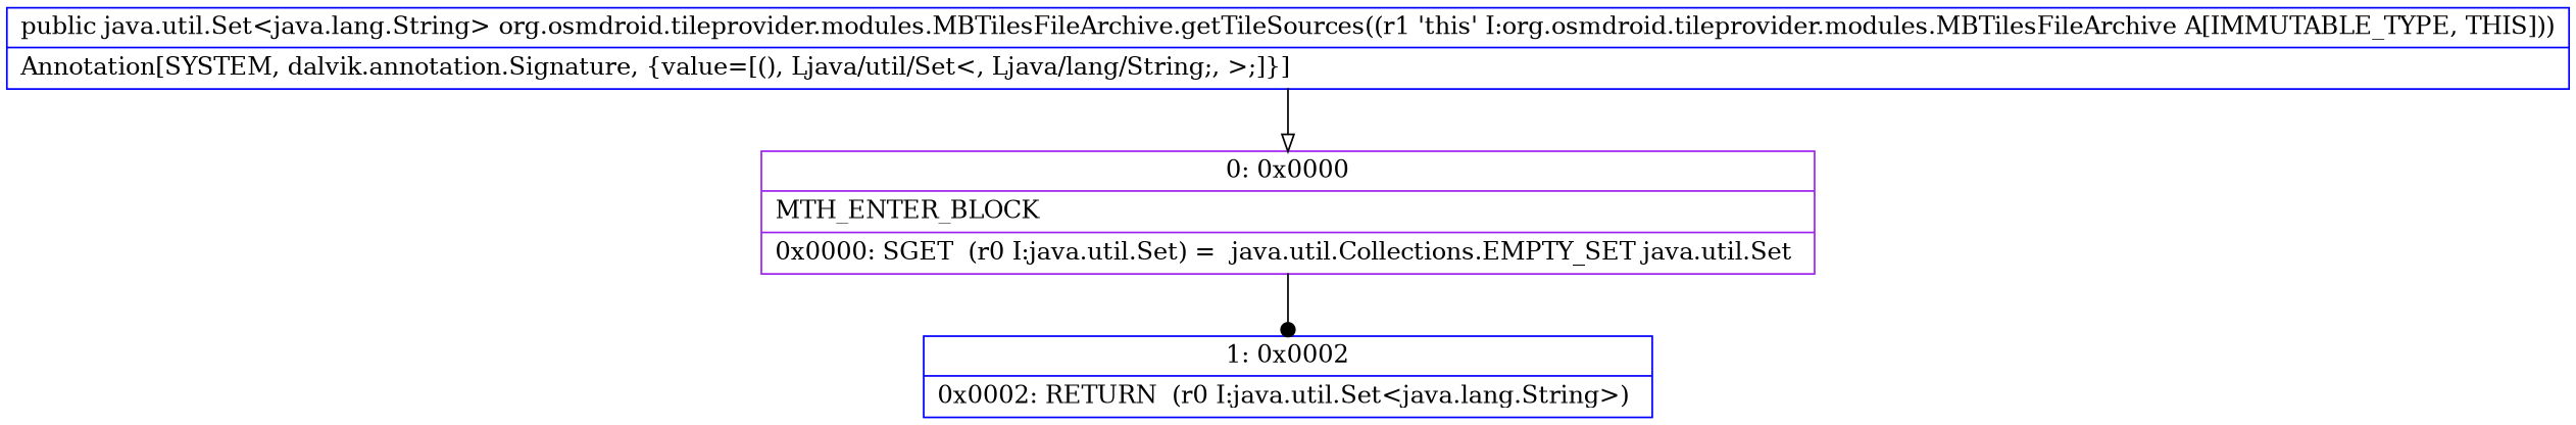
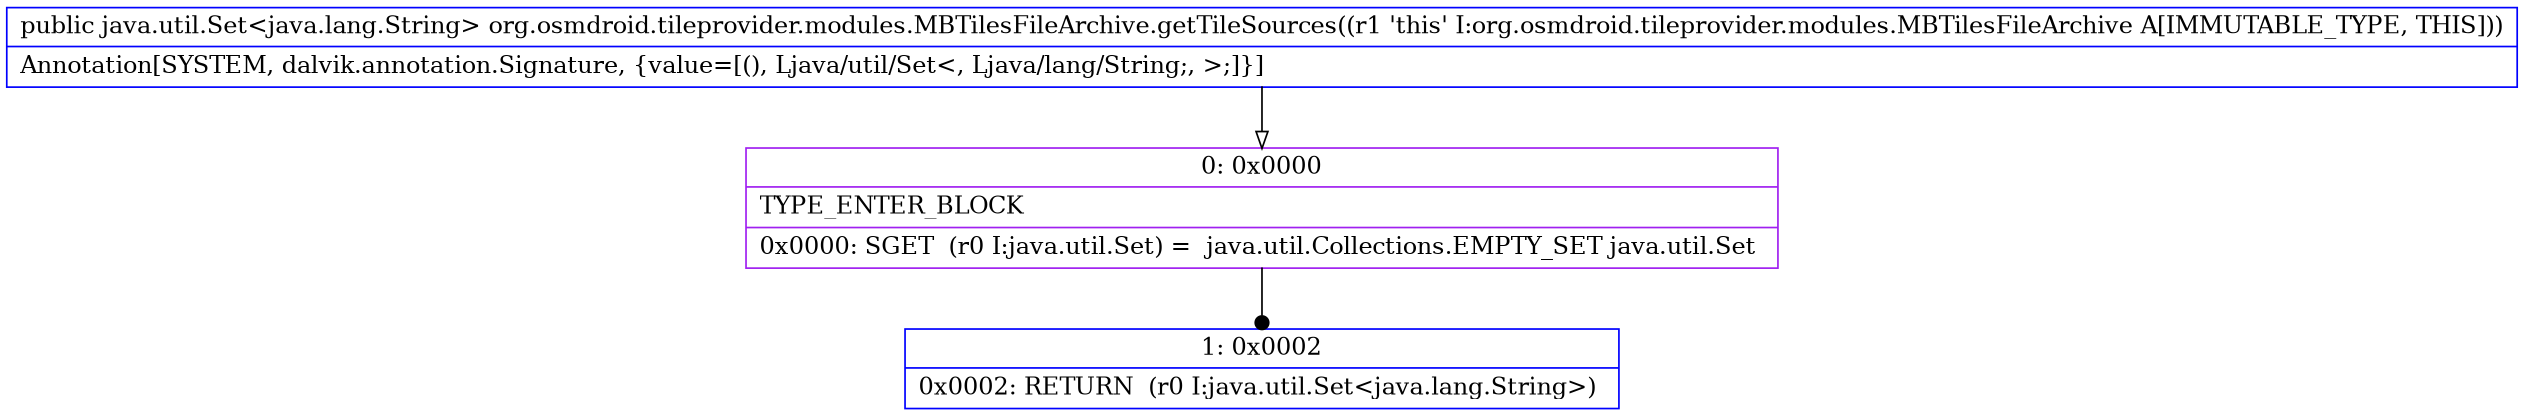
  digraph {
    node [shape=record color=blue]
-   n1 [label="{0\:\ 0x0000|MTH_ENTER_BLOCK\l|0x0000: SGET  (r0 I:java.util.Set) =  java.util.Collections.EMPTY_SET java.util.Set \l}" color=purple]
+   n1 [label="{0\:\ 0x0000|TYPE_ENTER_BLOCK\l|0x0000: SGET  (r0 I:java.util.Set) =  java.util.Collections.EMPTY_SET java.util.Set \l}" color=purple]
    n2 [label="{1\:\ 0x0002|0x0002: RETURN  (r0 I:java.util.Set\<java.lang.String\>) \l}"]
    n3 [label="{public java.util.Set\<java.lang.String\> org.osmdroid.tileprovider.modules.MBTilesFileArchive.getTileSources((r1 'this' I:org.osmdroid.tileprovider.modules.MBTilesFileArchive A[IMMUTABLE_TYPE, THIS]))  | Annotation[SYSTEM, dalvik.annotation.Signature, \{value=[(), Ljava\/util\/Set\<, Ljava\/lang\/String;, \>;]\}]\l}"]
    n1 -> n2 [arrowhead=dot]
    n3 -> n1 [arrowhead=onormal]
  }
